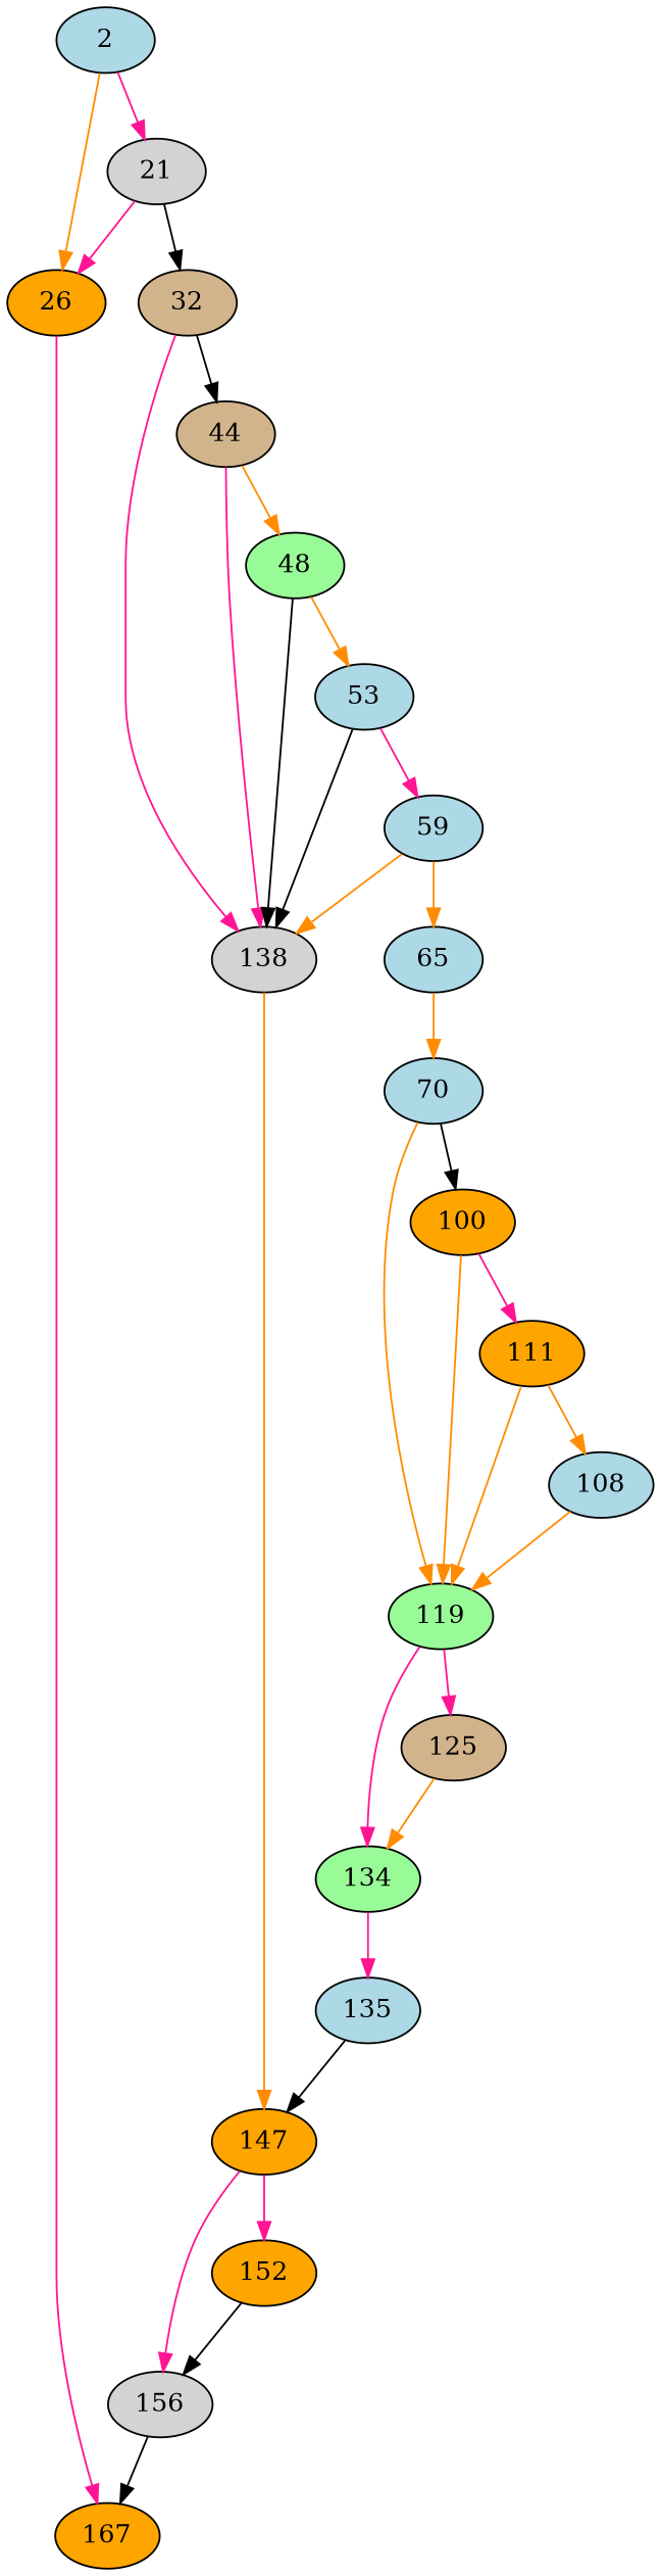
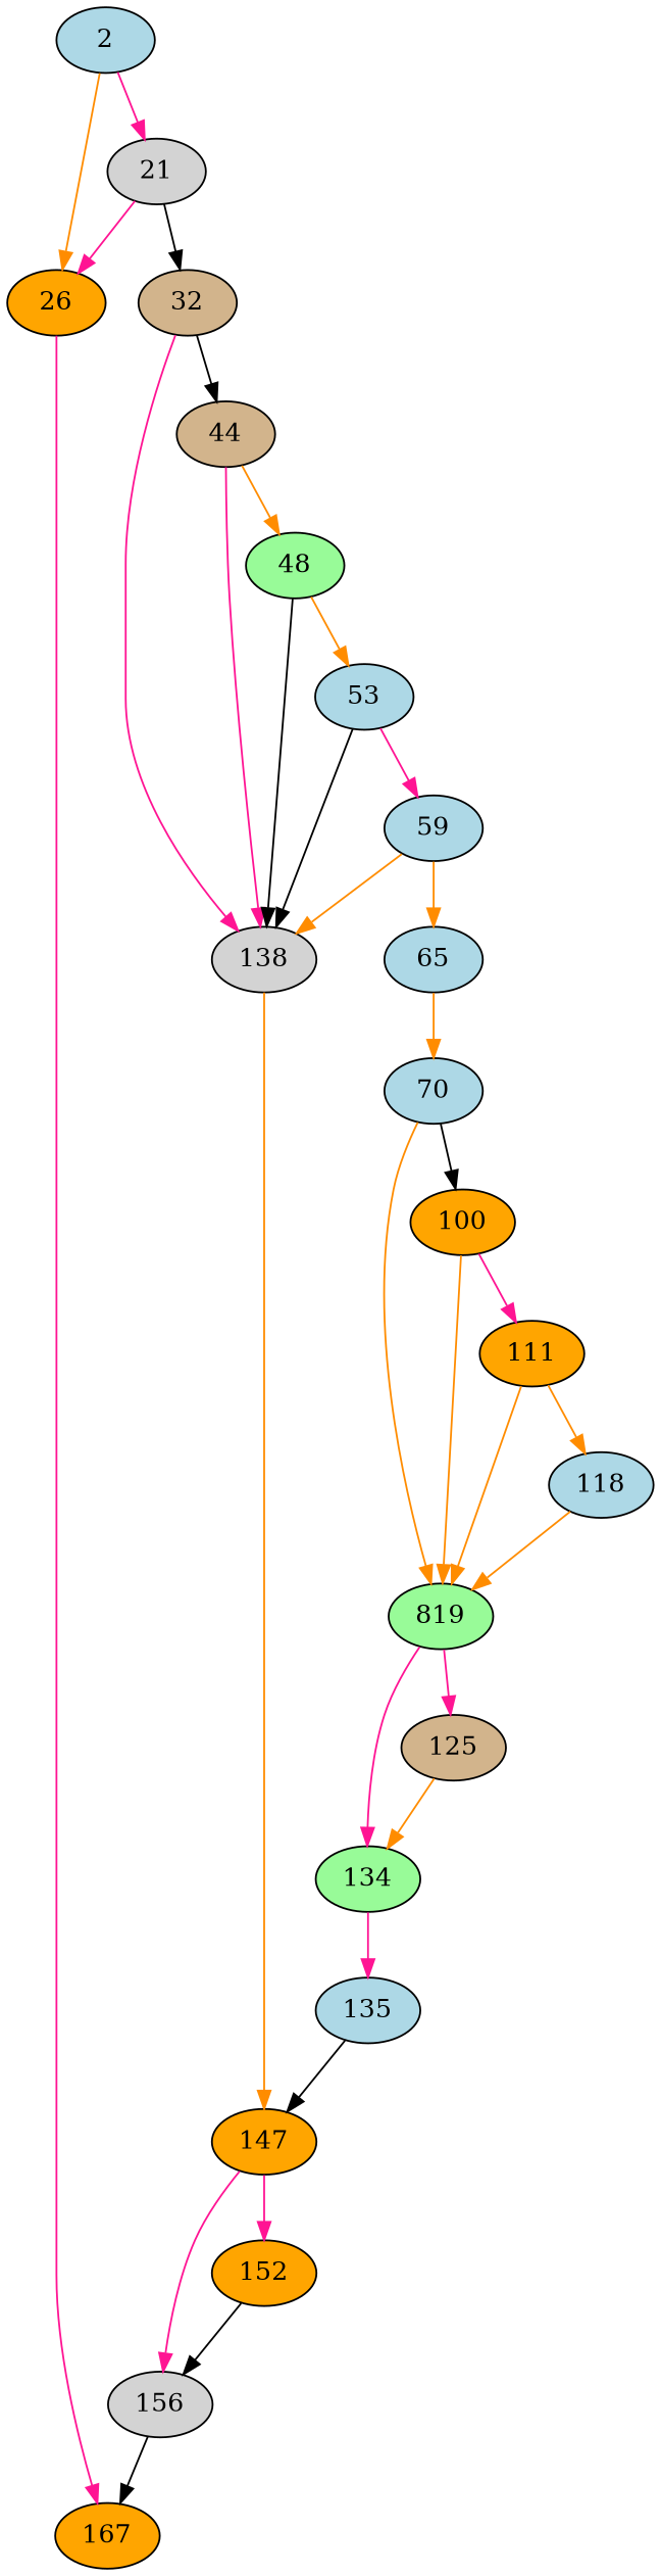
  strict digraph {
    node [fillcolor=lightblue style=filled]
    edge [color=darkorange cond=false]
    2 [entry=true]
    21 [fillcolor=lightgrey]
    26 [fillcolor=orange]
    32 [fillcolor=tan]
    167 [fillcolor=orange]
    44 [fillcolor=tan]
    138 [fillcolor=lightgrey]
    48 [fillcolor=palegreen]
    147 [fillcolor=orange]
    53
    152 [fillcolor=orange]
    156 [fillcolor=lightgrey]
    59
    65
    70
    135
-   119 [fillcolor=palegreen]
+   119 [fillcolor=palegreen label=819]
    100 [fillcolor=orange]
    125 [fillcolor=tan]
    134 [fillcolor=palegreen]
    111 [fillcolor=orange]
-   118 [label=108]
+   118
    2 -> 21 [color=deeppink cond=true]
    2 -> 26
    21 -> 26 [color=deeppink cond=true]
    21 -> 32 [color=black]
    26 -> 167 [color=deeppink cond=""]
    32 -> 44 [color=black cond=true]
    32 -> 138 [color=deeppink]
    44 -> 138 [color=deeppink]
    44 -> 48 [cond=true]
    138 -> 147 [cond=""]
    48 -> 138 [color=black cond=true]
    48 -> 53
    147 -> 152 [color=deeppink cond=true]
    147 -> 156 [color=deeppink]
    53 -> 138 [color=black cond=true]
    53 -> 59 [color=deeppink]
    152 -> 156 [color=black cond=""]
    156 -> 167 [color=black cond=""]
    59 -> 138 [cond=true]
    59 -> 65
    65 -> 70
    70 -> 119 [cond=true]
    70 -> 100 [color=black]
    135 -> 147 [color=black cond=""]
    119 -> 125 [color=deeppink cond=true]
    119 -> 134 [color=deeppink]
    100 -> 119
    100 -> 111 [color=deeppink cond=true]
    125 -> 134 [cond=""]
    134 -> 135 [color=deeppink cond=""]
    111 -> 119
    111 -> 118 [cond=true]
    118 -> 119 [cond=""]
  }
